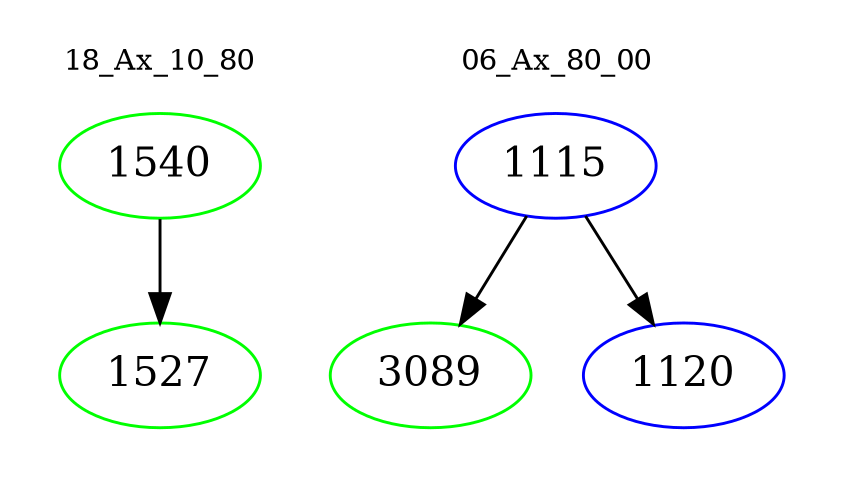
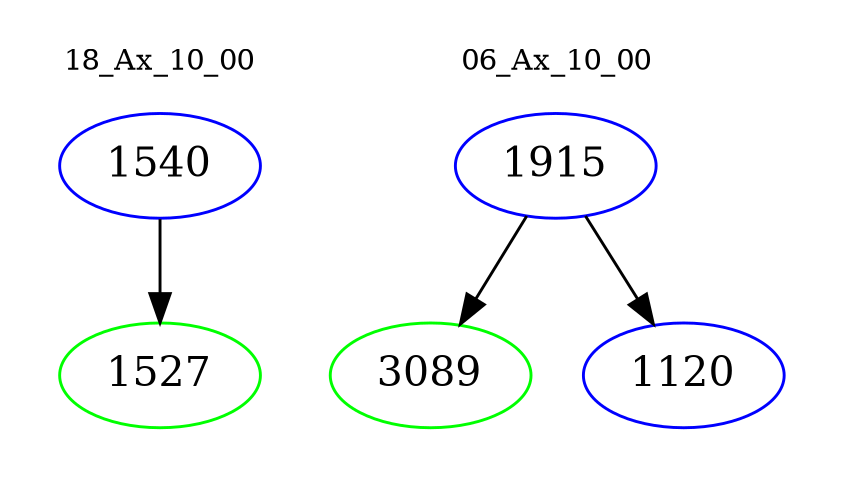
  digraph {
    node [color=blue]
    edge [color=black]
-   n1 [color=green label=1540]
+   n1 [label=1540]
    n2 [color=green label=1527]
-   n3 [label=1115]
+   n3 [label=1915]
    n4 [color=green label=3089]
    n5 [label=1120]
    subgraph cluster_1 {
      color=white
      fontsize=10
-     label="18_Ax_10_80"
+     label="18_Ax_10_00"
      n1
      n2
    }
    subgraph cluster_2 {
      color=white
      fontsize=10
-     label="06_Ax_80_00"
+     label="06_Ax_10_00"
      n3
      n4
      n5
    }
    n1 -> n2
    n3 -> n4
    n3 -> n5
  }
